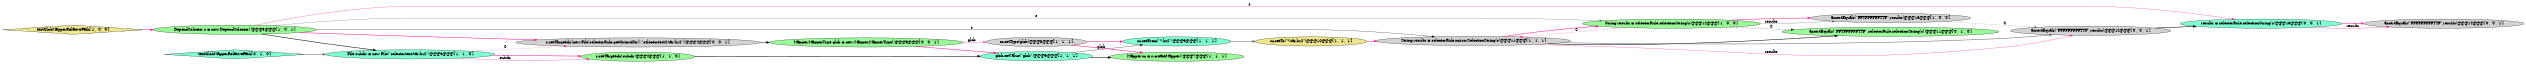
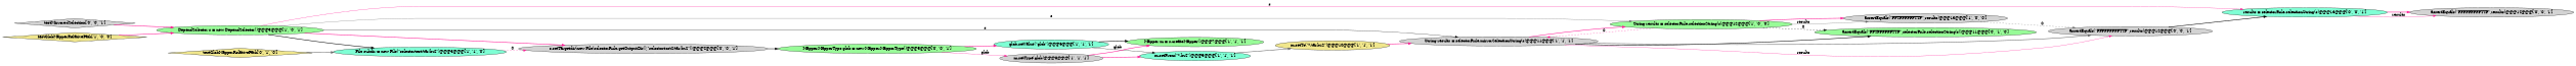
  digraph {
    rankdir=LR
    node [fillcolor=lightgrey shape=ellipse style=filled]
    edge [color=deeppink style=bold]
    n1 [fillcolor=aquamarine label="glob.setValue(\"glob\")@@@6@@@['1', '1', '1']"]
    n2 [fillcolor=palegreen label="Mapper m = s.createMapper()@@@7@@@['1', '1', '1']"]
    n3 [fillcolor=aquamarine label="m.setFrom(\"*.bz2\")@@@9@@@['1', '1', '1']"]
    n4 [fillcolor=khaki label="m.setTo(\"*.tar.bz2\")@@@10@@@['1', '1', '1']"]
+   n5 [label="testMirroredSelection['0', '0', '1']" shape=diamond]
    n6 [fillcolor=palegreen label="DependSelector s = new DependSelector()@@@3@@@['1', '0', '1']"]
    n7 [fillcolor=aquamarine label="results = selectorRule.selectionString(s)@@@13@@@['0', '0', '1']"]
    n8 [fillcolor=palegreen label="String results = selectorRule.selectionString(s)@@@12@@@['1', '0', '0']"]
    n9 [label="String results = selectorRule.mirrorSelectionString(s)@@@11@@@['1', '1', '1']"]
    n10 [fillcolor=aquamarine label="File subdir = new File(\"selectortest/tar/bz2\")@@@3@@@['1', '1', '0']"]
    n11 [label="s.setTargetdir(new File(selectorRule.getOutputDir(),\"selectortest2/tar/bz2\"))@@@4@@@['0', '0', '1']"]
    n12 [label="assertEquals(\"FFFFFFFFFTTF\",results)@@@14@@@['0', '0', '1']"]
    n13 [label="m.setType(glob)@@@8@@@['1', '1', '1']"]
    n14 [fillcolor=palegreen label="assertEquals(\"FFTFFFFFFTTF\",selectorRule.selectionString(s))@@@11@@@['0', '1', '0']"]
    n15 [label="assertEquals(\"FFTFFFFFFTTF\",results)@@@13@@@['1', '0', '0']"]
    n16 [label="assertEquals(\"FFFFFFFFFTTF\",results)@@@12@@@['0', '0', '1']"]
    n17 [fillcolor=palegreen label="Mapper.MapperType glob = new Mapper.MapperType()@@@5@@@['0', '0', '1']"]
-   n18 [fillcolor=palegreen label="s.setTargetdir(subdir)@@@4@@@['1', '1', '0']"]
    n19 [fillcolor=khaki label="testGlobMapperRelativePath['1', '0', '0']" shape=diamond]
-   n20 [fillcolor=aquamarine label="testGlobMapperRelativePath['0', '1', '0']" shape=diamond]
+   n20 [fillcolor=khaki label="testGlobMapperRelativePath['0', '1', '0']" shape=diamond]
    n1 -> n2 [color=black]
    n1 -> n3 [color=black label=glob style=solid]
    n3 -> n4 [color=gray40]
    n4 -> n9
+   n5 -> n6
    n6 -> n7 [label=s style=solid]
    n6 -> n8 [color=gray40 label=s style=solid]
    n6 -> n9 [color=black label=s style=solid]
    n6 -> n10 [color=black]
    n6 -> n11
    n7 -> n12
    n7 -> n12 [label=results style=solid]
    n8 -> n9 [label=0 style=dashed]
    n8 -> n14 [color=black label=0 style=dashed]
    n8 -> n15
    n8 -> n15 [color=gray40 label=results style=solid]
    n9 -> n8
    n9 -> n14 [color=black]
    n9 -> n16 [label=results style=solid]
    n9 -> n16 [color=gray40]
    n10 -> n11 [label=0 style=dashed]
-   n10 -> n18
-   n10 -> n18 [label=subdir style=solid]
    n11 -> n17 [color=black]
    n13 -> n2
    n13 -> n3
    n15 -> n16 [color=gray40 label=0 style=dashed]
    n16 -> n7 [color=black]
    n17 -> n1
    n17 -> n13 [label=glob style=solid]
-   n18 -> n1 [color=black]
    n19 -> n6
    n20 -> n10 [color=gray40]
  }
